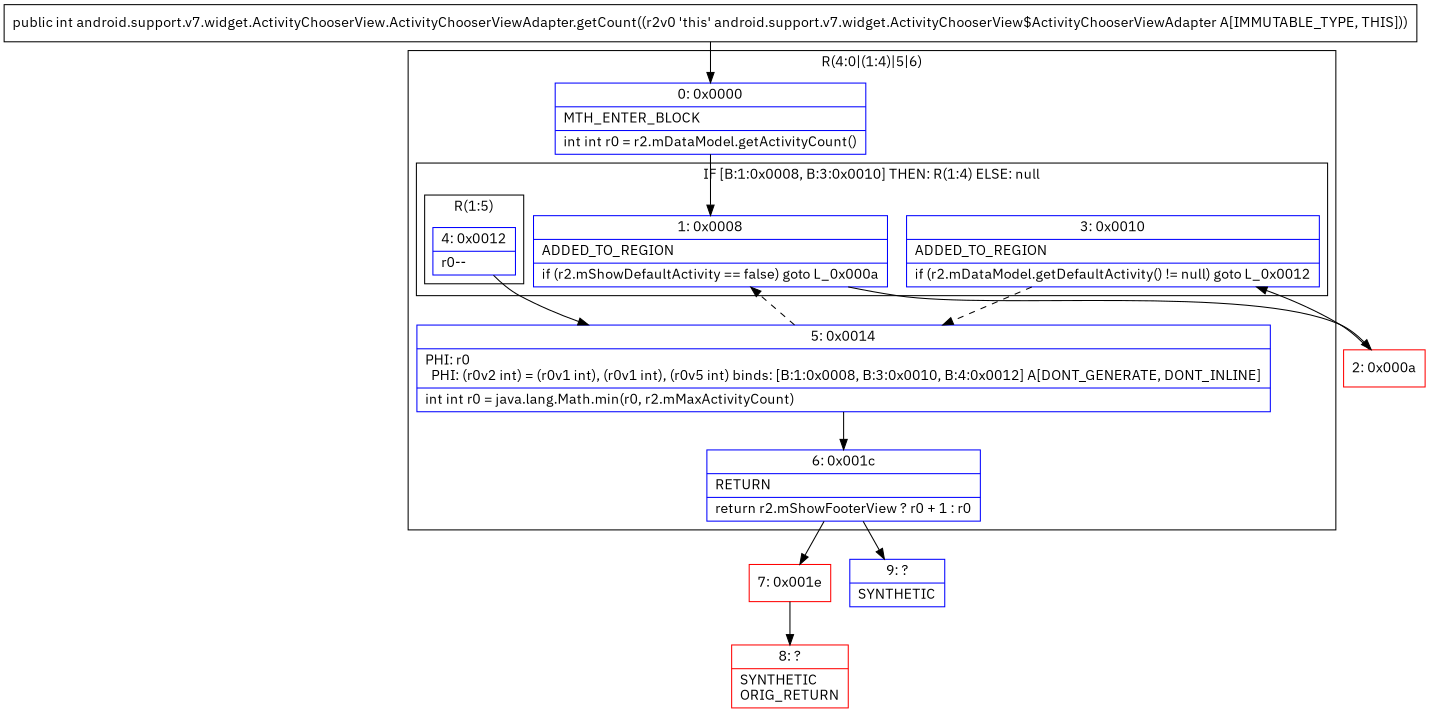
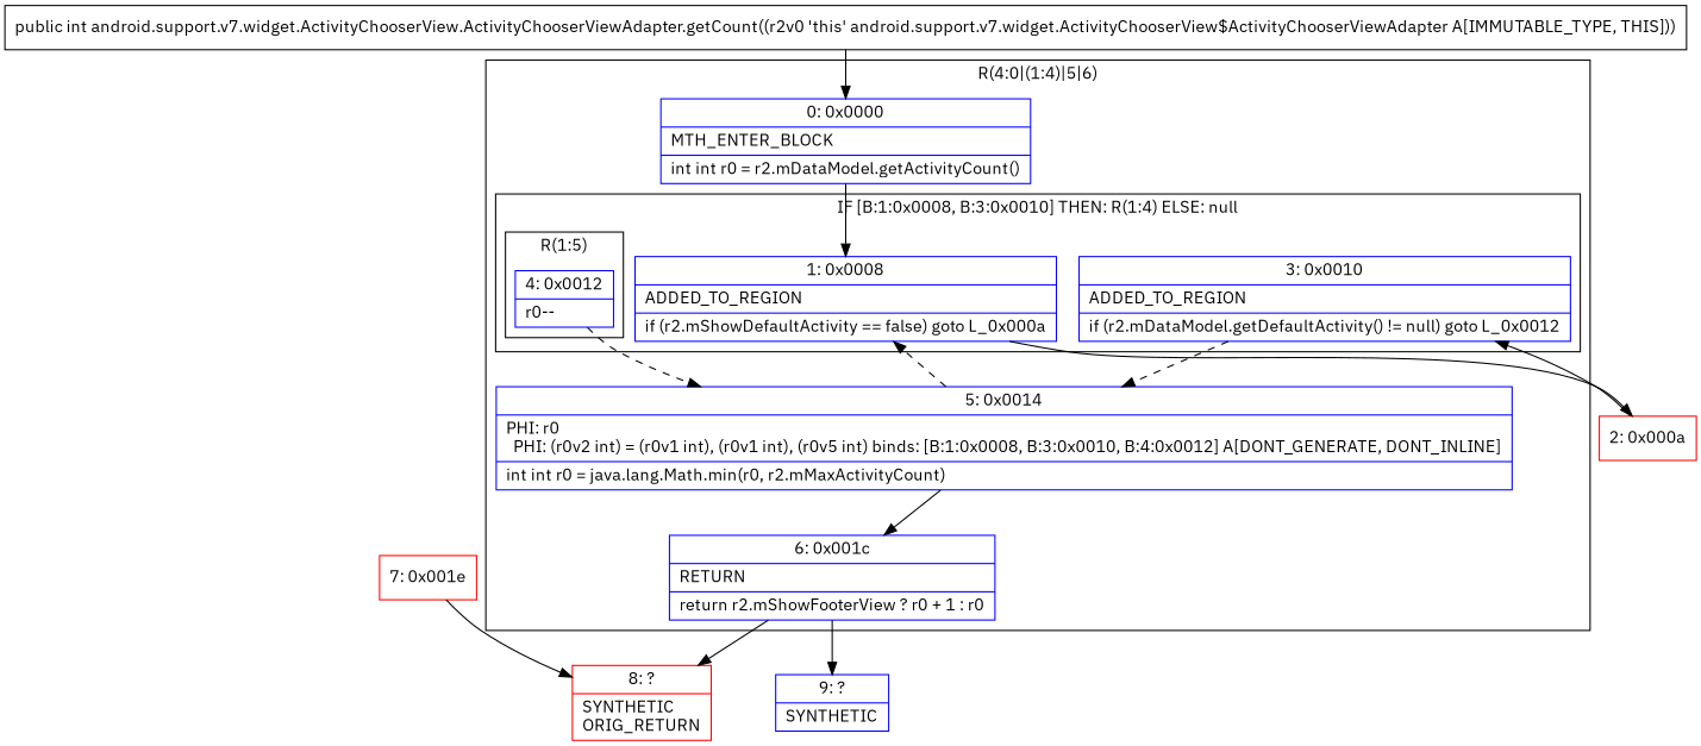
  digraph {
    fontname="IBM Plex Sans"
    node [color=blue fontname="IBM Plex Sans" shape=record]
    edge [fontname="IBM Plex Sans"]
    n1 [label="{4\:\ 0x0012|r0\-\-\l}"]
    n2 [label="{1\:\ 0x0008|ADDED_TO_REGION\l|if (r2.mShowDefaultActivity == false) goto L_0x000a\l}"]
    n3 [label="{3\:\ 0x0010|ADDED_TO_REGION\l|if (r2.mDataModel.getDefaultActivity() != null) goto L_0x0012\l}"]
    n4 [label="{0\:\ 0x0000|MTH_ENTER_BLOCK\l|int int r0 = r2.mDataModel.getActivityCount()\l}"]
    n5 [label="{5\:\ 0x0014|PHI: r0 \l  PHI: (r0v2 int) = (r0v1 int), (r0v1 int), (r0v5 int) binds: [B:1:0x0008, B:3:0x0010, B:4:0x0012] A[DONT_GENERATE, DONT_INLINE]\l|int int r0 = java.lang.Math.min(r0, r2.mMaxActivityCount)\l}"]
    n6 [label="{6\:\ 0x001c|RETURN\l|return r2.mShowFooterView ? r0 + 1 : r0\l}"]
    n7 [color=red label="{2\:\ 0x000a}"]
    n8 [color=red label="{7\:\ 0x001e}"]
    n9 [label="{9\:\ ?|SYNTHETIC\l}"]
    n10 [color=red label="{8\:\ ?|SYNTHETIC\lORIG_RETURN\l}"]
    n11 [label="{public int android.support.v7.widget.ActivityChooserView.ActivityChooserViewAdapter.getCount((r2v0 'this' android.support.v7.widget.ActivityChooserView$ActivityChooserViewAdapter A[IMMUTABLE_TYPE, THIS])) }" color=""]
    subgraph cluster_1 {
      label="R(4:0|(1:4)|5|6)"
      n4
      n5
      n6
      subgraph cluster_2 {
        label="IF [B:1:0x0008, B:3:0x0010] THEN: R(1:4) ELSE: null"
        n2
        n3
        subgraph cluster_3 {
          label="R(1:5)"
          n1
        }
      }
    }
-   n1 -> n5
+   n1 -> n5 [style=dashed]
    n2 -> n7
    n3 -> n5 [style=dashed]
    n4 -> n2
    n5 -> n2 [style=dashed]
    n5 -> n6
-   n6 -> n8
+   n6 -> n10
    n6 -> n9
    n7 -> n3
    n8 -> n10
    n11 -> n4
  }
